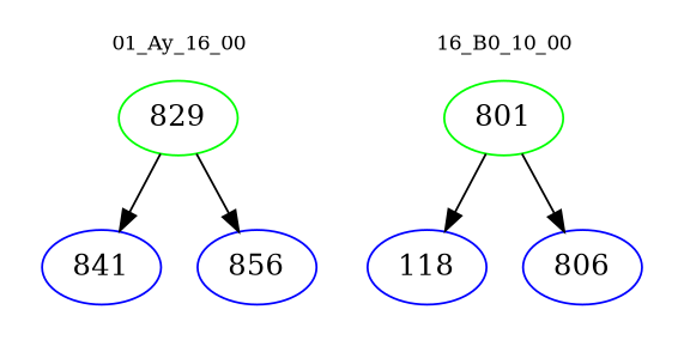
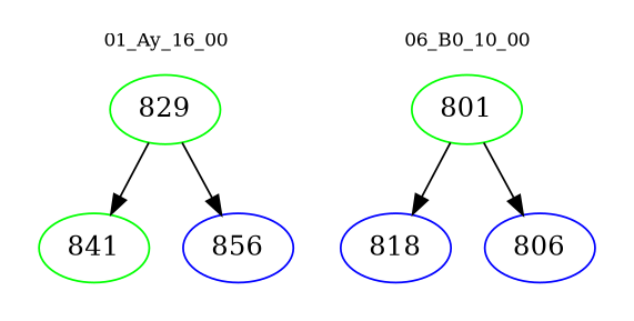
  digraph {
    node [color=green]
    edge [color=black]
    n1 [label=829]
-   n2 [color=blue label=841]
+   n2 [label=841]
    n3 [color=blue label=856]
    n4 [label=801]
-   n5 [color=blue label=118]
+   n5 [color=blue label=818]
    n6 [color=blue label=806]
    subgraph cluster_1 {
      color=white
      fontsize=10
      label="01_Ay_16_00"
      n1
      n2
      n3
    }
    subgraph cluster_2 {
      color=white
      fontsize=10
-     label="16_B0_10_00"
+     label="06_B0_10_00"
      n4
      n5
      n6
    }
    n1 -> n2
    n1 -> n3
    n4 -> n5
    n4 -> n6
  }
